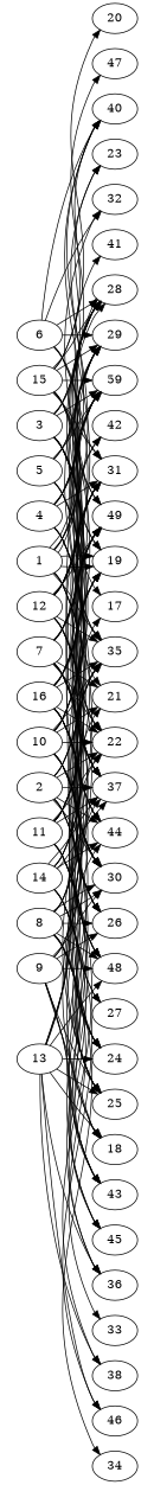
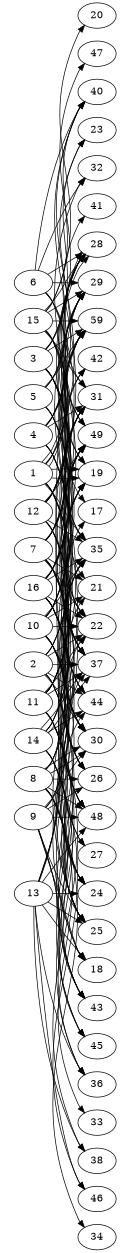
  digraph {
    rankdir=LR
    node [alpha=0.09]
    1 [alpha=0.19 expect_size=3927856665906683392]
    19 [alpha=0.12 expect_size=4515108419568574464]
    22 [alpha=0.20 expect_size=16831562261718070460416]
    25 [alpha=0.05 expect_size=42033176842258612224]
    26 [alpha=0.18 expect_size=379247092163443776]
    28 [alpha=0.01 expect_size=3758652681983497]
    35 [alpha=0.10 expect_size=696370889393009536]
    n8 [alpha=0.05 expect_size=334828096089584704 label=59]
    40 [alpha=0.07 expect_size=4409651619106875904]
    42 [alpha=0.02 expect_size=7767363815497185280]
    48 [alpha=0.19 expect_size=8125653351903864553472]
    2 [alpha=0.01 expect_size=151905698324676608000]
    30 [alpha=0.13 expect_size=4742709710607649]
    31 [expect_size=1495431287513848576]
    37 [expect_size=606114666842666240]
    43 [alpha=0.06 expect_size=3954857427721300]
    44 [alpha=0.17 expect_size=5393156947355522564096]
    45 [alpha=0.15 expect_size=2139372632253260627968]
    3 [alpha=0.18 expect_size=15838959738540194]
    17 [alpha=0.18 expect_size=94898852614795824]
    21 [alpha=0.13 expect_size=14496964223781318950912]
    23 [expect_size=1126662839948013440]
    47 [alpha=0.11 expect_size=6469261976040439283712]
    4 [alpha=0.12 expect_size=4615064542848745472000]
    29 [alpha=0.00 expect_size=92326964989549084672]
    41 [alpha=0.04 expect_size=1056797238328527872]
    5 [alpha=0.08 expect_size=3148964671250398]
    6 [alpha=0.04 expect_size=2011581750222030336]
    32 [alpha=0.02 expect_size=336499251399102528]
    49 [expect_size=7550465423797244657664]
    7 [alpha=0.03 expect_size=41811004262444784]
    8 [expect_size=12527781953857610842112]
    24 [alpha=0.16 expect_size=504989304044497403904]
    33 [alpha=0.16 expect_size=2968504523403133190144]
    34 [alpha=0.16 expect_size=3077817371367893504]
    9 [alpha=0.04 expect_size=8200520983408089]
    18 [alpha=0.11 expect_size=17178634810079942]
    10 [expect_size=24317572929195020]
    27 [alpha=0.16 expect_size=62122923410414256]
    11 [alpha=0.18 expect_size=10031179472151678]
    36 [alpha=0.06 expect_size=288557549620879040]
    38 [alpha=0.12 expect_size=20712123177815000]
    12 [alpha=0.00 expect_size=4895571260255346688]
    13 [alpha=0.01 expect_size=7498970260413815455744]
    46 [expect_size=860025116923079168]
    14 [alpha=0.14 expect_size=9273667414392832000000]
    15 [alpha=0.18 expect_size=3472012260330453]
    20 [alpha=0.14 expect_size=13432678333095534592]
    16 [alpha=0.02 expect_size=36975077788580032]
    1 -> 19
    1 -> 19
-   3 -> 22
+   1 -> 22
    1 -> 25
    1 -> 26
    1 -> 28
    1 -> 28
    1 -> 35
    1 -> n8
    1 -> 40
    1 -> 42
    1 -> 48
    2 -> 19
    2 -> 22
    2 -> 25
    2 -> n8
    2 -> 30
    2 -> 31
    2 -> 37
    2 -> 43
    2 -> 44
    2 -> 45
    3 -> 19
    3 -> 28
    3 -> 35
    3 -> n8
    3 -> 37
    3 -> 17
    3 -> 21
    3 -> 23
    3 -> 47
    4 -> 22
    4 -> 26
    4 -> n8
    4 -> 30
    4 -> 31
    4 -> 44
    4 -> 23
    4 -> 29
    4 -> 41
    5 -> 28
    5 -> 35
    5 -> n8
    5 -> 30
    5 -> 37
    5 -> 29
    6 -> 28
    6 -> 40
    6 -> 31
    6 -> 37
    6 -> 29
    6 -> 32
    6 -> 49
    7 -> 22
    7 -> 25
    7 -> 28
    7 -> 42
    7 -> 48
    7 -> 30
    7 -> 31
    7 -> 37
    7 -> 44
    7 -> 21
    7 -> 29
    7 -> 49
    8 -> 25
    8 -> 26
    8 -> 35
    8 -> 48
    8 -> 30
    8 -> 30
    8 -> 31
    8 -> 43
    8 -> 29
    8 -> 24
    8 -> 33
    8 -> 34
    9 -> 25
    9 -> 26
    9 -> 35
    9 -> 48
    9 -> 30
    9 -> 43
    9 -> 45
    9 -> 21
    9 -> 18
    10 -> 22
    10 -> 26
    10 -> 28
    10 -> 35
    10 -> n8
    10 -> 30
    10 -> 43
    10 -> 21
    10 -> 29
    10 -> 49
    10 -> 24
    10 -> 27
    11 -> 19
    11 -> 22
    11 -> 25
    11 -> 35
    11 -> 31
    11 -> 37
    11 -> 45
    11 -> 29
    11 -> 49
    11 -> 24
    11 -> 36
    11 -> 38
    12 -> 28
    12 -> 35
    12 -> n8
    12 -> 40
    12 -> 48
    12 -> 30
    12 -> 31
    12 -> 37
    12 -> 29
    12 -> 49
    12 -> 18
    13 -> 22
    13 -> 25
    13 -> n8
    13 -> 48
    13 -> 37
    13 -> 44
    13 -> 24
    13 -> 18
    13 -> 36
    13 -> 38
    13 -> 46
    14 -> 19
    14 -> 25
    14 -> 37
    14 -> 37
    14 -> 43
    14 -> 44
    14 -> 17
    14 -> 49
    14 -> 36
    14 -> 46
    15 -> 19
    15 -> 28
    15 -> n8
    15 -> 40
    15 -> 31
    15 -> 44
    15 -> 29
    15 -> 49
    15 -> 24
    15 -> 20
    16 -> 19
    16 -> 22
    16 -> 26
    16 -> 28
    16 -> 35
    16 -> n8
    16 -> 48
    16 -> 30
    16 -> 32
    16 -> 49
    16 -> 24
    16 -> 18
    16 -> 27
  }
